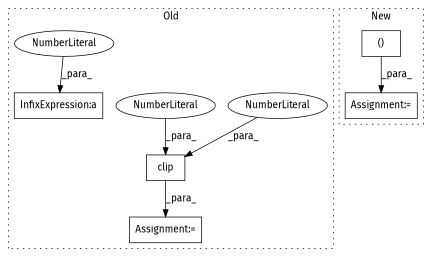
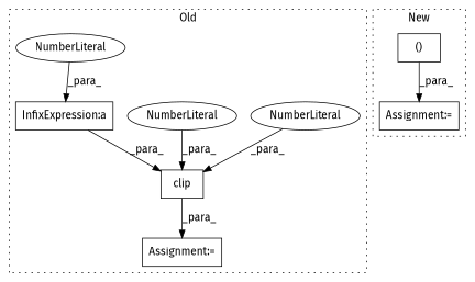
  digraph {
    fontname="Fira Sans"
    node [a=34 l=1 shape=box fontname="Fira Sans"]
    edge [fontname="Fira Sans"]
    n1 [a=32 l="5,1" label=clip s="4231,4251"]
    n2 [a=7 label="Assignment:=" s=4224]
    n3 [l=3 label=NumberLiteral s=4248 shape=ellipse]
    n4 [label=NumberLiteral s=4246 shape=ellipse]
    n5 [a=27 l=3 label="InfixExpression:a" s=4198]
    n6 [label=NumberLiteral s=4201 shape=ellipse]
    n7 [a=106 l=17 label="()" s=3470]
    n8 [a=7 label="Assignment:=" s=4264]
    subgraph cluster_1 {
      label=Old
      style=dotted
      n1
      n2
      n3
      n4
      n5
      n6
    }
    subgraph cluster_2 {
      label=New
      style=dotted
      n7
      n8
    }
    n1 -> n2 [label=_para_]
    n3 -> n1 [label=_para_]
    n4 -> n1 [label=_para_]
+   n5 -> n1 [label=_para_]
    n6 -> n5 [label=_para_]
    n7 -> n8 [label=_para_]
  }
